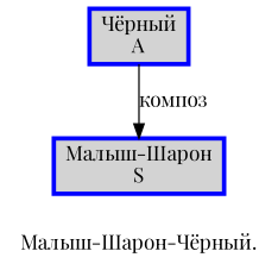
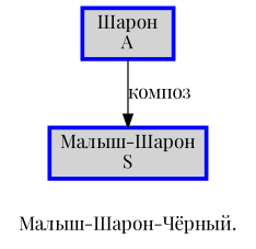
  digraph {
    label="Малыш-Шарон-Чёрный."
    fontname="Playfair Display"
    node [color=blue fillcolor=lightgray penwidth=3 shape=box style=filled fontname="Playfair Display"]
    n1 [label="Малыш-Шарон\nS"]
-   n2 [label="Чёрный\nA"]
+   n2 [label="Шарон\nA"]
    n2 -> n1 [label="композ" fontname="Playfair Display"]
  }
